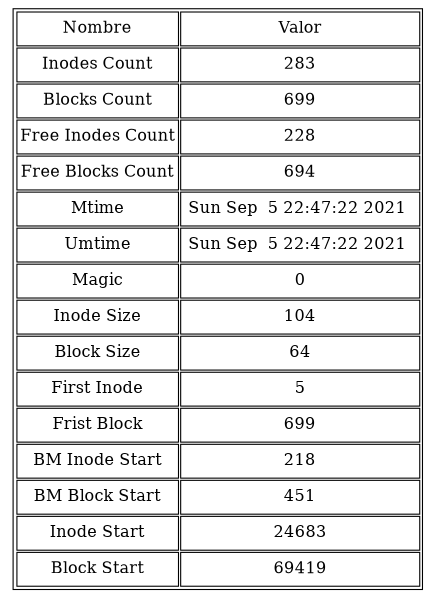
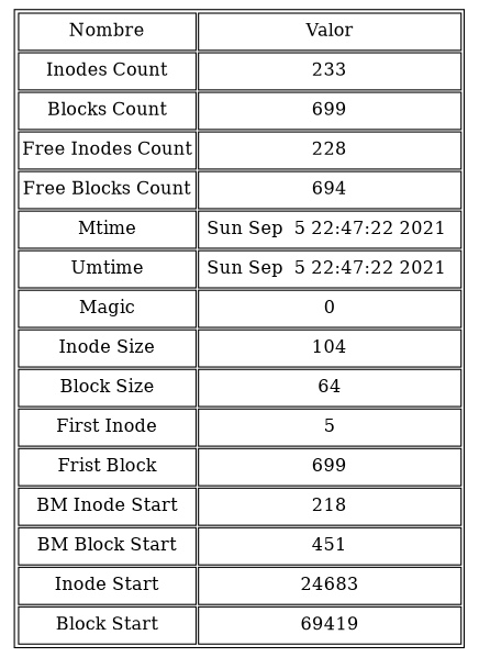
  digraph {
-   n1 [fontsize=15 label=<         <TABLE ALIGN="LEFT">             <TR>                 <TD>Nombre</TD>                 <TD>                     <TABLE BORDER="0">                         <TR><TD>Valor</TD></TR>                     </TABLE>                 </TD>             </TR>             <TR>                 <TD>Inodes Count</TD>                 <TD>                     <TABLE BORDER="0">                         <TR><TD>283</TD></TR>                     </TABLE>                 </TD>             </TR>             <TR>                 <TD>Blocks Count</TD>                 <TD>                     <TABLE BORDER="0">                         <TR><TD>699</TD></TR>                     </TABLE>                 </TD>             </TR>            <TR>                 <TD>Free Inodes Count</TD>                 <TD>                     <TABLE BORDER="0">                         <TR><TD>228</TD></TR>                     </TABLE>                 </TD>             </TR>             <TR>                 <TD>Free Blocks Count</TD>                 <TD>                     <TABLE BORDER="0">                         <TR><TD>694</TD></TR>                     </TABLE>                 </TD>             </TR>             <TR>                 <TD>Mtime</TD>                 <TD>                     <TABLE BORDER="0">                         <TR><TD>Sun Sep  5 22:47:22 2021 </TD></TR>                     </TABLE>                 </TD>             </TR>             <TR>                 <TD>Umtime</TD>                 <TD>                     <TABLE BORDER="0">                         <TR><TD>Sun Sep  5 22:47:22 2021 </TD></TR>                     </TABLE>                 </TD>             </TR>             <TR>                 <TD>Magic</TD>                 <TD>                     <TABLE BORDER="0">                         <TR><TD>0</TD></TR>                     </TABLE>                 </TD>             </TR>             <TR>                 <TD>Inode Size</TD>                 <TD>                     <TABLE BORDER="0">                         <TR><TD>104</TD></TR>                     </TABLE>                 </TD>             </TR>             <TR>                 <TD>Block Size</TD>                 <TD>                     <TABLE BORDER="0">                         <TR><TD>64</TD></TR>                     </TABLE>                 </TD>             </TR>             <TR>                 <TD>First Inode</TD>                 <TD>                     <TABLE BORDER="0">                         <TR><TD>5</TD></TR>                     </TABLE>                 </TD>             </TR>             <TR>                 <TD>Frist Block</TD>                 <TD>                     <TABLE BORDER="0">                         <TR><TD>699</TD></TR>                     </TABLE>                 </TD>             </TR>             <TR>                 <TD>BM Inode Start</TD>                 <TD>                     <TABLE BORDER="0">                         <TR><TD>218</TD></TR>                     </TABLE>                 </TD>             </TR>             <TR>                 <TD>BM Block Start</TD>                 <TD>                     <TABLE BORDER="0">                         <TR><TD>451</TD></TR>                     </TABLE>                 </TD>             </TR>             <TR>                 <TD>Inode Start</TD>                 <TD>                     <TABLE BORDER="0">                         <TR><TD>24683</TD></TR>                     </TABLE>                 </TD>             </TR>             <TR>                 <TD>Block Start</TD>                 <TD>                     <TABLE BORDER="0">                         <TR><TD>69419</TD></TR>                     </TABLE>                 </TD>             </TR>         </TABLE>     > shape=plaintext]
+   n1 [fontsize=15 label=<         <TABLE ALIGN="LEFT">             <TR>                 <TD>Nombre</TD>                 <TD>                     <TABLE BORDER="0">                         <TR><TD>Valor</TD></TR>                     </TABLE>                 </TD>             </TR>             <TR>                 <TD>Inodes Count</TD>                 <TD>                     <TABLE BORDER="0">                         <TR><TD>233</TD></TR>                     </TABLE>                 </TD>             </TR>             <TR>                 <TD>Blocks Count</TD>                 <TD>                     <TABLE BORDER="0">                         <TR><TD>699</TD></TR>                     </TABLE>                 </TD>             </TR>            <TR>                 <TD>Free Inodes Count</TD>                 <TD>                     <TABLE BORDER="0">                         <TR><TD>228</TD></TR>                     </TABLE>                 </TD>             </TR>             <TR>                 <TD>Free Blocks Count</TD>                 <TD>                     <TABLE BORDER="0">                         <TR><TD>694</TD></TR>                     </TABLE>                 </TD>             </TR>             <TR>                 <TD>Mtime</TD>                 <TD>                     <TABLE BORDER="0">                         <TR><TD>Sun Sep  5 22:47:22 2021 </TD></TR>                     </TABLE>                 </TD>             </TR>             <TR>                 <TD>Umtime</TD>                 <TD>                     <TABLE BORDER="0">                         <TR><TD>Sun Sep  5 22:47:22 2021 </TD></TR>                     </TABLE>                 </TD>             </TR>             <TR>                 <TD>Magic</TD>                 <TD>                     <TABLE BORDER="0">                         <TR><TD>0</TD></TR>                     </TABLE>                 </TD>             </TR>             <TR>                 <TD>Inode Size</TD>                 <TD>                     <TABLE BORDER="0">                         <TR><TD>104</TD></TR>                     </TABLE>                 </TD>             </TR>             <TR>                 <TD>Block Size</TD>                 <TD>                     <TABLE BORDER="0">                         <TR><TD>64</TD></TR>                     </TABLE>                 </TD>             </TR>             <TR>                 <TD>First Inode</TD>                 <TD>                     <TABLE BORDER="0">                         <TR><TD>5</TD></TR>                     </TABLE>                 </TD>             </TR>             <TR>                 <TD>Frist Block</TD>                 <TD>                     <TABLE BORDER="0">                         <TR><TD>699</TD></TR>                     </TABLE>                 </TD>             </TR>             <TR>                 <TD>BM Inode Start</TD>                 <TD>                     <TABLE BORDER="0">                         <TR><TD>218</TD></TR>                     </TABLE>                 </TD>             </TR>             <TR>                 <TD>BM Block Start</TD>                 <TD>                     <TABLE BORDER="0">                         <TR><TD>451</TD></TR>                     </TABLE>                 </TD>             </TR>             <TR>                 <TD>Inode Start</TD>                 <TD>                     <TABLE BORDER="0">                         <TR><TD>24683</TD></TR>                     </TABLE>                 </TD>             </TR>             <TR>                 <TD>Block Start</TD>                 <TD>                     <TABLE BORDER="0">                         <TR><TD>69419</TD></TR>                     </TABLE>                 </TD>             </TR>         </TABLE>     > shape=plaintext]
  }
